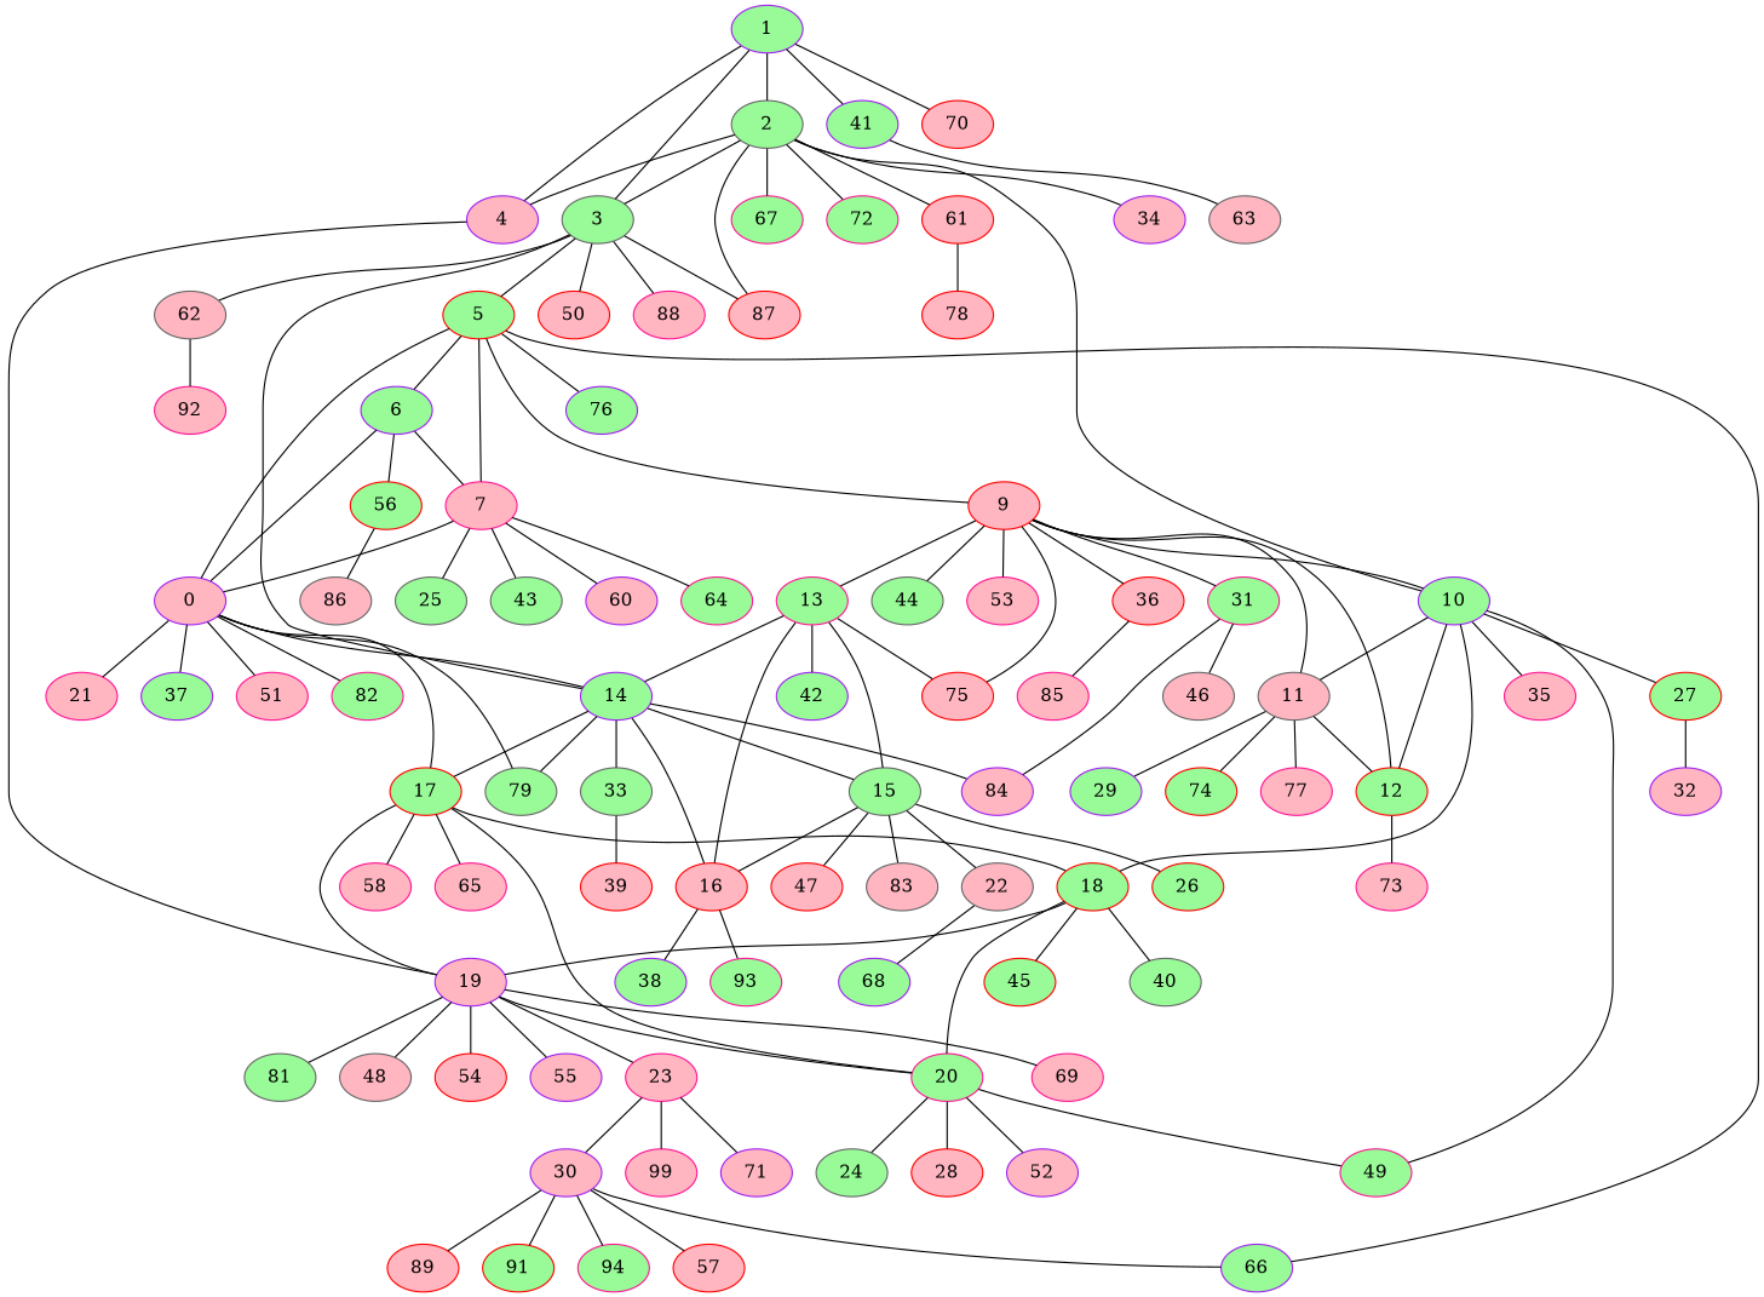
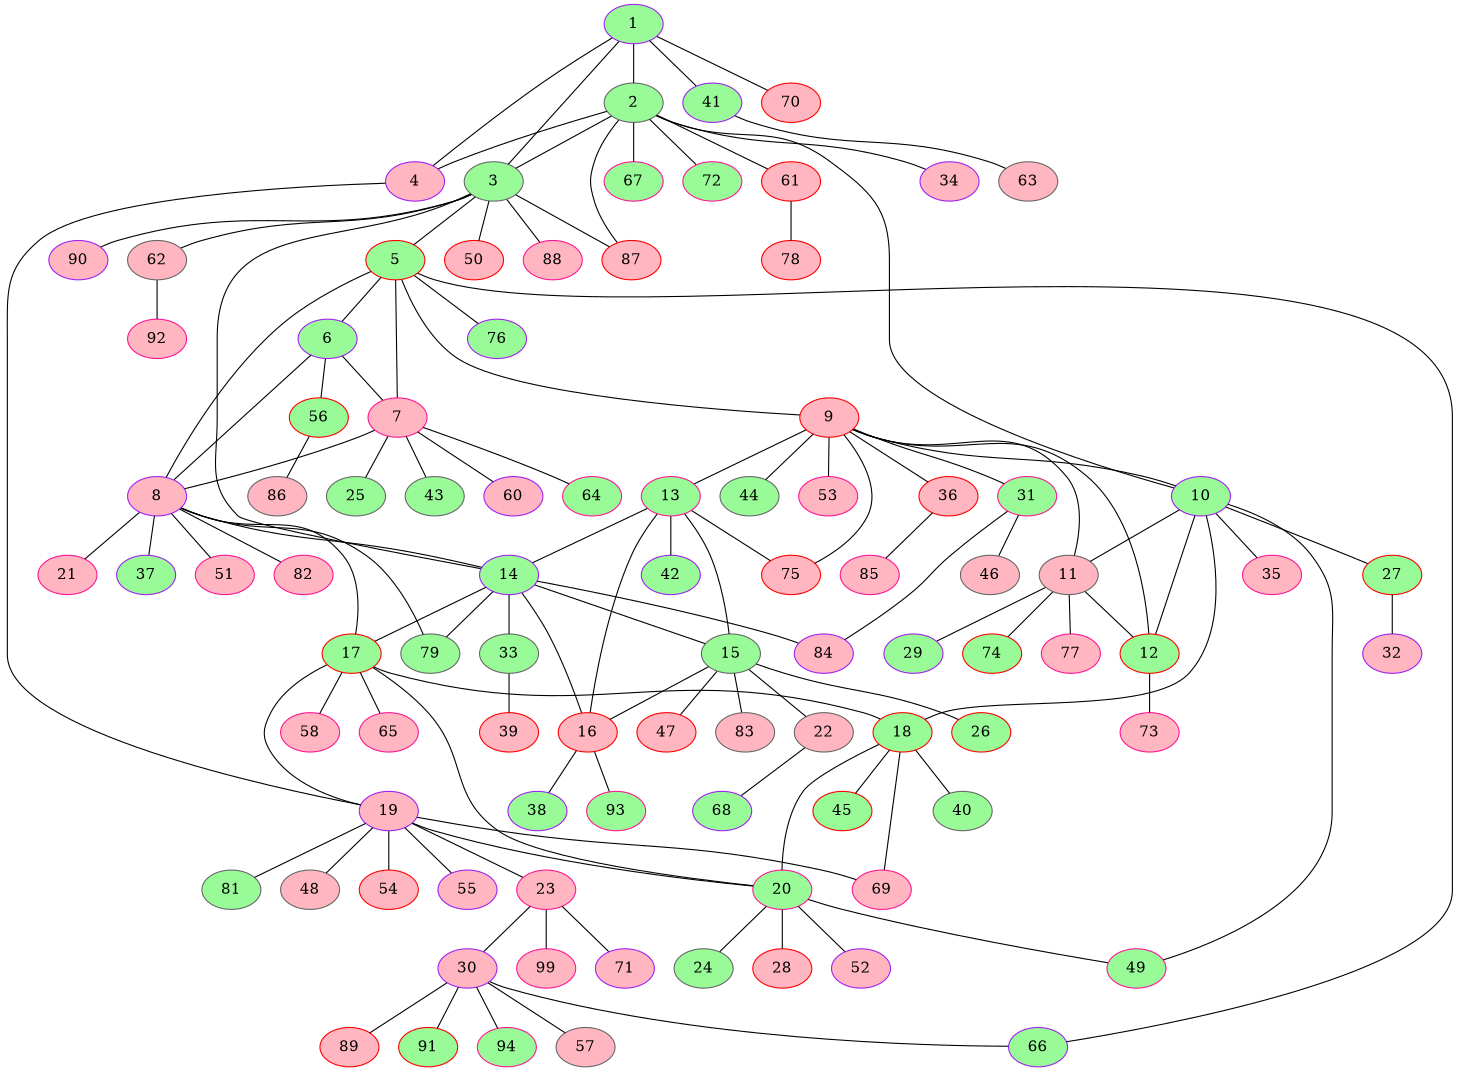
  graph {
    node [color=red fillcolor=lightpink style=filled]
    1 [color=purple fillcolor=palegreen]
    2 [color=gray40 fillcolor=palegreen]
    3 [color=gray40 fillcolor=palegreen]
    4 [color=purple]
    41 [color=purple fillcolor=palegreen]
    70
    10 [color=purple fillcolor=palegreen]
    34 [color=purple]
    61
    67 [color=deeppink fillcolor=palegreen]
    72 [color=deeppink fillcolor=palegreen]
    87
    5 [fillcolor=palegreen]
    14 [color=purple fillcolor=palegreen]
    50
    62 [color=gray40]
    88 [color=deeppink]
+   90 [color=purple]
    19 [color=purple]
    63 [color=gray40]
    11 [color=gray40]
    12 [fillcolor=palegreen]
    18 [fillcolor=palegreen]
    27 [fillcolor=palegreen]
    35 [color=deeppink]
    49 [color=deeppink fillcolor=palegreen]
    78
    6 [color=purple fillcolor=palegreen]
    7 [color=deeppink]
-   8 [color=purple label=0]
+   8 [color=purple]
    9
    66 [color=purple fillcolor=palegreen]
    76 [color=purple fillcolor=palegreen]
    17 [fillcolor=palegreen]
    79 [color=gray40 fillcolor=palegreen]
    15 [color=gray40 fillcolor=palegreen]
    16
    33 [color=gray40 fillcolor=palegreen]
    84 [color=purple]
    92 [color=deeppink]
    20 [color=deeppink fillcolor=palegreen]
    23 [color=deeppink]
    48 [color=gray40]
    54
    55 [color=purple]
    69 [color=deeppink]
    81 [color=gray40 fillcolor=palegreen]
    56 [fillcolor=palegreen]
    25 [color=gray40 fillcolor=palegreen]
    43 [color=gray40 fillcolor=palegreen]
    60 [color=purple]
    64 [color=deeppink fillcolor=palegreen]
    21 [color=deeppink]
    37 [color=purple fillcolor=palegreen]
    51 [color=deeppink]
-   82 [color=deeppink fillcolor=palegreen]
+   82 [color=deeppink]
    13 [color=deeppink fillcolor=palegreen]
    31 [color=deeppink fillcolor=palegreen]
    36
    44 [color=gray40 fillcolor=palegreen]
    53 [color=deeppink]
    75
    86 [color=gray40]
    58 [color=deeppink]
    65 [color=deeppink]
    29 [color=purple fillcolor=palegreen]
    74 [fillcolor=palegreen]
    77 [color=deeppink]
    73 [color=deeppink]
    42 [color=purple fillcolor=palegreen]
    46 [color=gray40]
    85 [color=deeppink]
    40 [color=gray40 fillcolor=palegreen]
    45 [fillcolor=palegreen]
    32 [color=purple]
    22 [color=gray40]
    26 [fillcolor=palegreen]
    47
    83 [color=gray40]
    38 [color=purple fillcolor=palegreen]
    93 [color=deeppink fillcolor=palegreen]
    39
    68 [color=purple fillcolor=palegreen]
    24 [color=gray40 fillcolor=palegreen]
    28
    52 [color=purple]
    30 [color=purple]
    n88 [color=deeppink label=99]
    71 [color=purple]
-   57
+   57 [color=gray40]
    89
    91 [fillcolor=palegreen]
    94 [color=deeppink fillcolor=palegreen]
    1 -- 2
    1 -- 3
    1 -- 4
    1 -- 41
    1 -- 70
    2 -- 3
    2 -- 4
    2 -- 10
    2 -- 34
    2 -- 61
    2 -- 67
    2 -- 72
    2 -- 87
    3 -- 87
    3 -- 5
    3 -- 14
    3 -- 50
    3 -- 62
    3 -- 88
+   3 -- 90
    4 -- 19
    41 -- 63
    10 -- 11
    10 -- 12
    10 -- 18
    10 -- 27
    10 -- 35
    10 -- 49
    61 -- 78
    5 -- 6
    5 -- 7
    5 -- 8
    5 -- 9
    5 -- 66
    5 -- 76
    14 -- 17
    14 -- 79
    14 -- 15
    14 -- 16
    14 -- 33
    14 -- 84
    62 -- 92
    19 -- 20
    19 -- 23
    19 -- 48
    19 -- 54
    19 -- 55
    19 -- 69
    19 -- 81
    11 -- 12
    11 -- 29
    11 -- 74
    11 -- 77
    12 -- 73
-   18 -- 19
+   18 -- 69
    18 -- 20
    18 -- 40
    18 -- 45
    27 -- 32
    6 -- 7
    6 -- 8
    6 -- 56
    7 -- 8
    7 -- 25
    7 -- 43
    7 -- 60
    7 -- 64
    8 -- 14
    8 -- 17
    8 -- 79
    8 -- 21
    8 -- 37
    8 -- 51
    8 -- 82
    9 -- 10
    9 -- 11
    9 -- 12
    9 -- 13
    9 -- 31
    9 -- 36
    9 -- 44
    9 -- 53
    9 -- 75
    17 -- 19
    17 -- 18
    17 -- 20
    17 -- 58
    17 -- 65
    15 -- 16
    15 -- 22
    15 -- 26
    15 -- 47
    15 -- 83
    16 -- 38
    16 -- 93
    33 -- 39
    20 -- 49
    20 -- 24
    20 -- 28
    20 -- 52
    23 -- 30
    23 -- n88
    23 -- 71
    56 -- 86
    13 -- 14
    13 -- 15
    13 -- 16
    13 -- 75
    13 -- 42
    31 -- 84
    31 -- 46
    36 -- 85
    22 -- 68
    30 -- 66
    30 -- 57
    30 -- 89
    30 -- 91
    30 -- 94
  }
